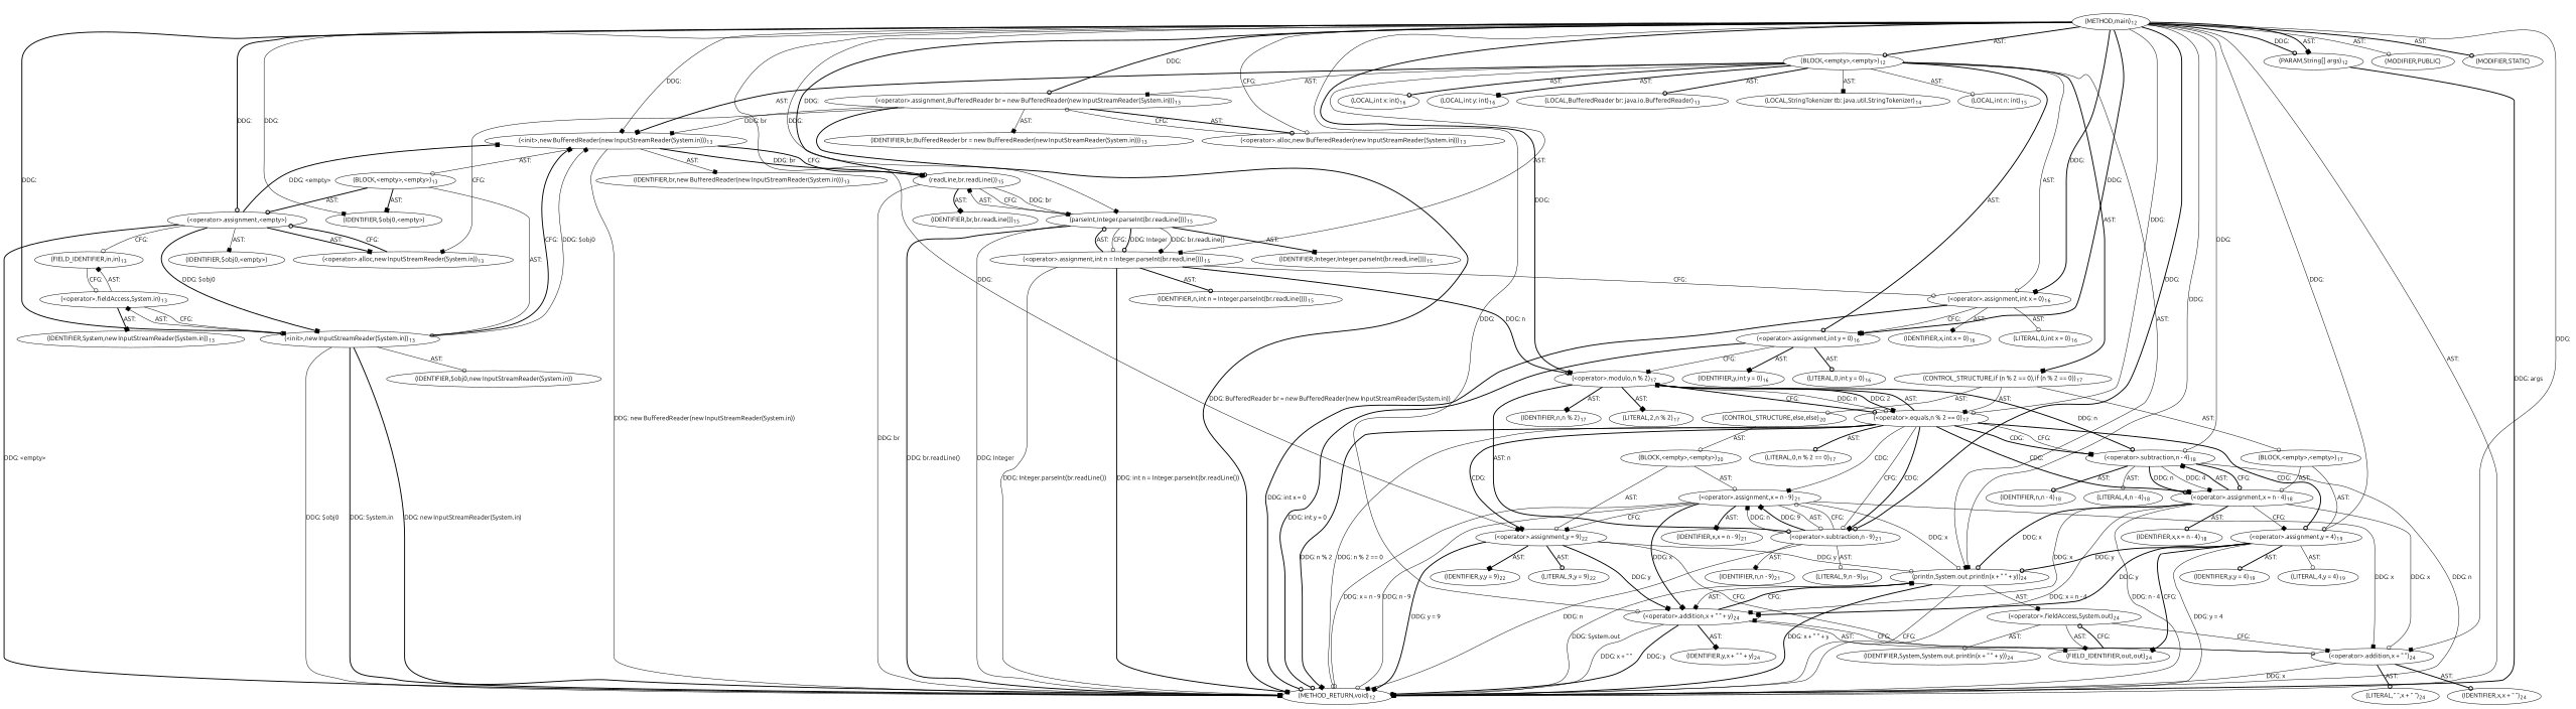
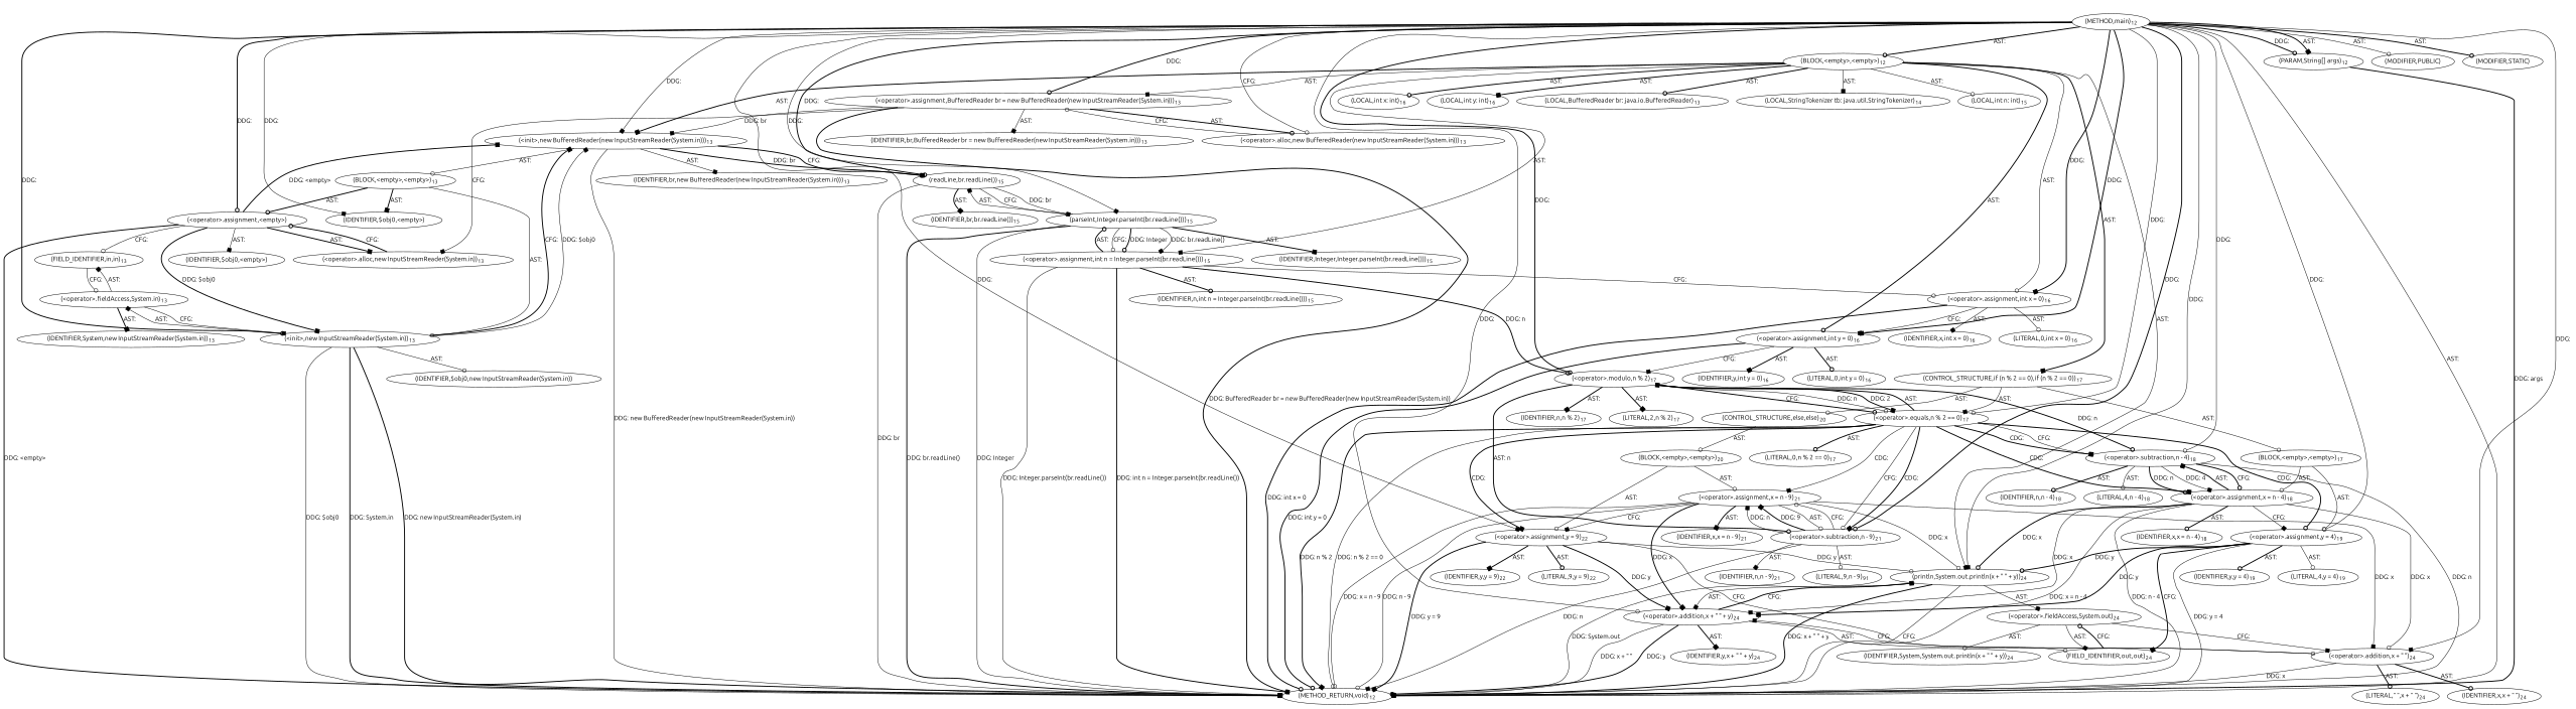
  digraph {
    fontname=Ubuntu
    node [fontname=Ubuntu]
    edge [arrowhead=box fontname=Ubuntu style=solid]
    n1 [label=<(METHOD,main)<SUB>12</SUB>>]
    n2 [label=<(PARAM,String[] args)<SUB>12</SUB>>]
    n3 [label=<(BLOCK,&lt;empty&gt;,&lt;empty&gt;)<SUB>12</SUB>>]
    n4 [label=<(&lt;operator&gt;.assignment,BufferedReader br = new BufferedReader(new InputStreamReader(System.in)))<SUB>13</SUB>>]
    n5 [label=<(&lt;operator&gt;.alloc,new BufferedReader(new InputStreamReader(System.in)))<SUB>13</SUB>>]
    n6 [label=<(&lt;init&gt;,new BufferedReader(new InputStreamReader(System.in)))<SUB>13</SUB>>]
    n7 [label=<(&lt;operator&gt;.assignment,&lt;empty&gt;)>]
    n8 [label=<(&lt;init&gt;,new InputStreamReader(System.in))<SUB>13</SUB>>]
    n9 [label=<(IDENTIFIER,$obj0,&lt;empty&gt;)>]
    n10 [label=<(parseInt,Integer.parseInt(br.readLine()))<SUB>15</SUB>>]
    n11 [label=<(readLine,br.readLine())<SUB>15</SUB>>]
    n12 [label=<(&lt;operator&gt;.assignment,int x = 0)<SUB>16</SUB>>]
    n13 [label=<(&lt;operator&gt;.assignment,int y = 0)<SUB>16</SUB>>]
    n14 [label=<(&lt;operator&gt;.equals,n % 2 == 0)<SUB>17</SUB>>]
    n15 [label=<(&lt;operator&gt;.modulo,n % 2)<SUB>17</SUB>>]
    n16 [label=<(&lt;operator&gt;.subtraction,n - 4)<SUB>18</SUB>>]
    n17 [label=<(&lt;operator&gt;.assignment,y = 4)<SUB>19</SUB>>]
    n18 [label=<(&lt;operator&gt;.subtraction,n - 9)<SUB>21</SUB>>]
    n19 [label=<(&lt;operator&gt;.assignment,y = 9)<SUB>22</SUB>>]
    n20 [label=<(println,System.out.println(x + &quot; &quot; + y))<SUB>24</SUB>>]
    n21 [label=<(&lt;operator&gt;.addition,x + &quot; &quot; + y)<SUB>24</SUB>>]
    n22 [label=<(&lt;operator&gt;.addition,x + &quot; &quot;)<SUB>24</SUB>>]
    n23 [label=<(MODIFIER,PUBLIC)>]
    n24 [label=<(MODIFIER,STATIC)>]
    n25 [label=<(METHOD_RETURN,void)<SUB>12</SUB>>]
    n26 [label=<(LOCAL,BufferedReader br: java.io.BufferedReader)<SUB>13</SUB>>]
    n27 [label=<(LOCAL,StringTokenizer tb: java.util.StringTokenizer)<SUB>14</SUB>>]
    n28 [label=<(LOCAL,int n: int)<SUB>15</SUB>>]
    n29 [label=<(&lt;operator&gt;.assignment,int n = Integer.parseInt(br.readLine()))<SUB>15</SUB>>]
    n30 [label=<(LOCAL,int x: int)<SUB>16</SUB>>]
    n31 [label=<(LOCAL,int y: int)<SUB>16</SUB>>]
    n32 [label=<(CONTROL_STRUCTURE,if (n % 2 == 0),if (n % 2 == 0))<SUB>17</SUB>>]
    n33 [label=<(IDENTIFIER,br,BufferedReader br = new BufferedReader(new InputStreamReader(System.in)))<SUB>13</SUB>>]
    n34 [label=<(&lt;operator&gt;.alloc,new InputStreamReader(System.in))<SUB>13</SUB>>]
    n35 [label=<(IDENTIFIER,br,new BufferedReader(new InputStreamReader(System.in)))<SUB>13</SUB>>]
    n36 [label=<(BLOCK,&lt;empty&gt;,&lt;empty&gt;)<SUB>13</SUB>>]
    n37 [label=<(IDENTIFIER,$obj0,&lt;empty&gt;)>]
    n38 [label=<(FIELD_IDENTIFIER,in,in)<SUB>13</SUB>>]
    n39 [label=<(IDENTIFIER,$obj0,new InputStreamReader(System.in))>]
    n40 [label=<(&lt;operator&gt;.fieldAccess,System.in)<SUB>13</SUB>>]
    n41 [label=<(IDENTIFIER,Integer,Integer.parseInt(br.readLine()))<SUB>15</SUB>>]
    n42 [label=<(IDENTIFIER,br,br.readLine())<SUB>15</SUB>>]
    n43 [label=<(IDENTIFIER,x,int x = 0)<SUB>16</SUB>>]
    n44 [label=<(LITERAL,0,int x = 0)<SUB>16</SUB>>]
    n45 [label=<(IDENTIFIER,y,int y = 0)<SUB>16</SUB>>]
    n46 [label=<(LITERAL,0,int y = 0)<SUB>16</SUB>>]
    n47 [label=<(LITERAL,0,n % 2 == 0)<SUB>17</SUB>>]
    n48 [label=<(&lt;operator&gt;.assignment,x = n - 4)<SUB>18</SUB>>]
    n49 [label=<(&lt;operator&gt;.assignment,x = n - 9)<SUB>21</SUB>>]
    n50 [label=<(IDENTIFIER,n,n % 2)<SUB>17</SUB>>]
    n51 [label=<(LITERAL,2,n % 2)<SUB>17</SUB>>]
    n52 [label=<(IDENTIFIER,n,n - 4)<SUB>18</SUB>>]
    n53 [label=<(LITERAL,4,n - 4)<SUB>18</SUB>>]
    n54 [label=<(IDENTIFIER,y,y = 4)<SUB>19</SUB>>]
    n55 [label=<(LITERAL,4,y = 4)<SUB>19</SUB>>]
    n56 [label=<(FIELD_IDENTIFIER,out,out)<SUB>24</SUB>>]
    n57 [label=<(IDENTIFIER,n,n - 9)<SUB>21</SUB>>]
    n58 [label=<(LITERAL,9,n - 9)<SUB>91</SUB>>]
    n59 [label=<(IDENTIFIER,y,y = 9)<SUB>22</SUB>>]
    n60 [label=<(LITERAL,9,y = 9)<SUB>22</SUB>>]
    n61 [label=<(&lt;operator&gt;.fieldAccess,System.out)<SUB>24</SUB>>]
    n62 [label=<(IDENTIFIER,y,x + &quot; &quot; + y)<SUB>24</SUB>>]
    n63 [label=<(IDENTIFIER,x,x + &quot; &quot;)<SUB>24</SUB>>]
    n64 [label=<(LITERAL,&quot; &quot;,x + &quot; &quot;)<SUB>24</SUB>>]
    n65 [label=<(IDENTIFIER,n,int n = Integer.parseInt(br.readLine()))<SUB>15</SUB>>]
    n66 [label=<(BLOCK,&lt;empty&gt;,&lt;empty&gt;)<SUB>17</SUB>>]
    n67 [label=<(CONTROL_STRUCTURE,else,else)<SUB>20</SUB>>]
    n68 [label=<(IDENTIFIER,System,new InputStreamReader(System.in))<SUB>13</SUB>>]
    n69 [label=<(BLOCK,&lt;empty&gt;,&lt;empty&gt;)<SUB>20</SUB>>]
    n70 [label=<(IDENTIFIER,x,x = n - 4)<SUB>18</SUB>>]
    n71 [label=<(IDENTIFIER,x,x = n - 9)<SUB>21</SUB>>]
    n72 [label=<(IDENTIFIER,System,System.out.println(x + &quot; &quot; + y))<SUB>24</SUB>>]
    n1 -> n2 [label="AST: " style=bold]
    n1 -> n2 [arrowhead=odot label="DDG: " style=bold]
    n1 -> n3 [arrowhead=odot label="AST: " style=bold]
    n1 -> n4 [arrowhead=odot label="DDG: " style=bold]
    n1 -> n5 [arrowhead=odot label="CFG: "]
    n1 -> n6 [label="DDG: "]
    n1 -> n7 [arrowhead=odot label="DDG: " style=bold]
    n1 -> n8 [arrowhead=odot label="DDG: " style=bold]
    n1 -> n9 [label="DDG: "]
    n1 -> n10 [label="DDG: "]
    n1 -> n11 [arrowhead=odot label="DDG: " style=bold]
    n1 -> n12 [label="DDG: " style=bold]
    n1 -> n13 [label="DDG: " style=bold]
    n1 -> n14 [arrowhead=odot label="DDG: "]
-   n1 -> n15 [label="DDG: " style=bold]
+   n1 -> n15 [arrowhead=odot label="DDG: " style=bold]
    n1 -> n16 [arrowhead=odot label="DDG: "]
    n1 -> n17 [arrowhead=odot label="DDG: "]
    n1 -> n18 [arrowhead=odot label="DDG: " style=bold]
    n1 -> n19 [label="DDG: "]
    n1 -> n20 [label="DDG: "]
    n1 -> n21 [arrowhead=odot label="DDG: "]
    n1 -> n22 [label="DDG: "]
    n1 -> n23 [arrowhead=odot label="AST: "]
    n1 -> n24 [arrowhead=odot label="AST: " style=bold]
    n1 -> n25 [arrowhead=odot label="AST: "]
    n2 -> n25 [label="DDG: args" style=bold]
    n3 -> n4 [label="AST: "]
    n3 -> n6 [label="AST: " style=bold]
    n3 -> n12 [arrowhead=odot label="AST: "]
    n3 -> n13 [arrowhead=odot label="AST: " style=bold]
    n3 -> n20 [label="AST: "]
    n3 -> n26 [arrowhead=odot label="AST: " style=bold]
    n3 -> n27 [label="AST: "]
    n3 -> n28 [arrowhead=odot label="AST: "]
    n3 -> n29 [label="AST: "]
    n3 -> n30 [arrowhead=odot label="AST: " style=bold]
    n3 -> n31 [label="AST: " style=bold]
    n3 -> n32 [label="AST: " style=bold]
    n4 -> n5 [arrowhead=odot label="AST: " style=bold]
    n4 -> n6 [label="DDG: br"]
    n4 -> n25 [arrowhead=odot label="DDG: BufferedReader br = new BufferedReader(new InputStreamReader(System.in))" style=bold]
    n4 -> n33 [label="AST: "]
    n4 -> n34 [label="CFG: "]
    n5 -> n4 [arrowhead=odot label="CFG: "]
    n6 -> n11 [arrowhead=odot label="CFG: " style=bold]
    n6 -> n11 [label="DDG: br" style=bold]
    n6 -> n25 [label="DDG: new BufferedReader(new InputStreamReader(System.in))"]
    n6 -> n35 [label="AST: "]
    n6 -> n36 [arrowhead=odot label="AST: "]
    n7 -> n6 [label="DDG: &lt;empty&gt;" style=bold]
    n7 -> n8 [label="DDG: $obj0" style=bold]
    n7 -> n25 [label="DDG: &lt;empty&gt;" style=bold]
    n7 -> n34 [label="AST: " style=bold]
    n7 -> n37 [label="AST: "]
    n7 -> n38 [arrowhead=odot label="CFG: "]
    n8 -> n6 [label="CFG: " style=bold]
    n8 -> n6 [label="DDG: $obj0"]
    n8 -> n25 [arrowhead=odot label="DDG: $obj0"]
    n8 -> n25 [label="DDG: System.in" style=bold]
    n8 -> n25 [label="DDG: new InputStreamReader(System.in)" style=bold]
    n8 -> n39 [arrowhead=odot label="AST: "]
    n8 -> n40 [label="AST: "]
    n10 -> n11 [label="AST: "]
    n10 -> n25 [label="DDG: br.readLine()" style=bold]
    n10 -> n25 [label="DDG: Integer"]
    n10 -> n29 [arrowhead=odot label="CFG: "]
    n10 -> n29 [arrowhead=odot label="DDG: Integer" style=bold]
    n10 -> n29 [label="DDG: br.readLine()"]
    n10 -> n41 [label="AST: " style=bold]
    n11 -> n10 [arrowhead=odot label="CFG: "]
    n11 -> n10 [label="DDG: br"]
    n11 -> n25 [label="DDG: br"]
    n11 -> n42 [label="AST: " style=bold]
    n12 -> n13 [label="CFG: "]
    n12 -> n25 [arrowhead=odot label="DDG: int x = 0" style=bold]
    n12 -> n43 [label="AST: "]
    n12 -> n44 [arrowhead=odot label="AST: "]
    n13 -> n15 [label="CFG: "]
    n13 -> n25 [arrowhead=odot label="DDG: int y = 0" style=bold]
    n13 -> n45 [label="AST: " style=bold]
    n13 -> n46 [arrowhead=odot label="AST: " style=bold]
    n14 -> n15 [label="AST: " style=bold]
    n14 -> n16 [label="CFG: "]
    n14 -> n16 [label="CDG: " style=bold]
    n14 -> n17 [arrowhead=odot label="CDG: " style=bold]
    n14 -> n18 [arrowhead=odot label="CFG: "]
    n14 -> n18 [label="CDG: " style=bold]
    n14 -> n19 [label="CDG: " style=bold]
    n14 -> n25 [label="DDG: n % 2" style=bold]
    n14 -> n25 [arrowhead=odot label="DDG: n % 2 == 0"]
    n14 -> n47 [arrowhead=odot label="AST: " style=bold]
    n14 -> n48 [label="CDG: " style=bold]
    n14 -> n49 [label="CDG: "]
    n15 -> n14 [arrowhead=odot label="CFG: " style=bold]
    n15 -> n14 [arrowhead=odot label="DDG: n"]
    n15 -> n14 [label="DDG: 2" style=bold]
    n15 -> n16 [arrowhead=odot label="DDG: n" style=bold]
    n15 -> n18 [arrowhead=odot label="AST: n" style=bold]
    n15 -> n50 [label="AST: " style=bold]
    n15 -> n51 [label="AST: " style=bold]
    n16 -> n25 [arrowhead=odot label="DDG: n"]
    n16 -> n48 [arrowhead=odot label="CFG: " style=bold]
    n16 -> n48 [arrowhead=odot label="DDG: n" style=bold]
    n16 -> n48 [label="DDG: 4"]
    n16 -> n52 [arrowhead=odot label="AST: " style=bold]
    n16 -> n53 [arrowhead=odot label="AST: "]
    n17 -> n20 [arrowhead=odot label="DDG: y" style=bold]
    n17 -> n21 [label="DDG: y" style=bold]
    n17 -> n25 [arrowhead=odot label="DDG: y = 4"]
    n17 -> n54 [arrowhead=odot label="AST: " style=bold]
    n17 -> n55 [arrowhead=odot label="AST: "]
    n17 -> n56 [label="CFG: " style=bold]
    n18 -> n25 [label="DDG: n"]
    n18 -> n49 [arrowhead=odot label="CFG: "]
    n18 -> n49 [label="DDG: n"]
    n18 -> n49 [label="DDG: 9" style=bold]
    n18 -> n57 [label="AST: "]
    n18 -> n58 [arrowhead=odot label="AST: "]
    n19 -> n20 [arrowhead=odot label="DDG: y"]
    n19 -> n21 [label="DDG: y" style=bold]
    n19 -> n25 [label="DDG: y = 9" style=bold]
-   n19 -> n56 [label="CFG: "]
+   n19 -> n56 [arrowhead=odot label="CFG: "]
    n19 -> n59 [label="AST: " style=bold]
    n19 -> n60 [arrowhead=odot label="AST: " style=bold]
    n20 -> n21 [label="AST: "]
    n20 -> n25 [label="CFG: "]
    n20 -> n25 [label="DDG: System.out"]
    n20 -> n25 [arrowhead=odot label="DDG: x + &quot; &quot; + y" style=bold]
    n20 -> n61 [label="AST: "]
    n21 -> n20 [label="CFG: " style=bold]
    n21 -> n22 [arrowhead=odot label="AST: "]
    n21 -> n25 [label="DDG: x + &quot; &quot;"]
    n21 -> n25 [arrowhead=odot label="DDG: y" style=bold]
    n21 -> n62 [label="AST: " style=bold]
    n22 -> n21 [label="CFG: "]
    n22 -> n25 [arrowhead=odot label="DDG: x"]
    n22 -> n63 [arrowhead=odot label="AST: " style=bold]
    n22 -> n64 [arrowhead=odot label="AST: " style=bold]
    n29 -> n10 [arrowhead=odot label="AST: " style=bold]
    n29 -> n12 [arrowhead=odot label="CFG: "]
    n29 -> n15 [arrowhead=odot label="DDG: n" style=bold]
    n29 -> n25 [arrowhead=odot label="DDG: Integer.parseInt(br.readLine())"]
    n29 -> n25 [label="DDG: int n = Integer.parseInt(br.readLine())" style=bold]
    n29 -> n65 [arrowhead=odot label="AST: " style=bold]
    n32 -> n14 [label="AST: "]
    n32 -> n66 [arrowhead=odot label="AST: "]
    n32 -> n67 [arrowhead=odot label="AST: "]
    n34 -> n7 [arrowhead=odot label="CFG: " style=bold]
    n36 -> n7 [arrowhead=odot label="AST: " style=bold]
    n36 -> n8 [arrowhead=odot label="AST: "]
    n36 -> n9 [label="AST: " style=bold]
    n38 -> n40 [arrowhead=odot label="CFG: "]
    n40 -> n8 [label="CFG: "]
    n40 -> n38 [label="AST: "]
    n40 -> n68 [label="AST: " style=bold]
    n48 -> n16 [label="AST: " style=bold]
    n48 -> n17 [label="CFG: "]
    n48 -> n20 [arrowhead=odot label="DDG: x" style=bold]
    n48 -> n21 [label="DDG: x"]
    n48 -> n22 [arrowhead=odot label="DDG: x"]
    n48 -> n25 [arrowhead=odot label="DDG: n - 4"]
    n48 -> n25 [label="DDG: x = n - 4"]
    n48 -> n70 [arrowhead=odot label="AST: " style=bold]
    n49 -> n18 [arrowhead=odot label="AST: "]
    n49 -> n19 [label="CFG: "]
    n49 -> n20 [arrowhead=odot label="DDG: x"]
    n49 -> n21 [label="DDG: x" style=bold]
    n49 -> n22 [label="DDG: x"]
    n49 -> n25 [arrowhead=odot label="DDG: n - 9"]
    n49 -> n25 [arrowhead=odot label="DDG: x = n - 9"]
    n49 -> n71 [label="AST: " style=bold]
    n56 -> n61 [arrowhead=odot label="CFG: " style=bold]
    n61 -> n22 [label="CFG: "]
    n61 -> n56 [label="AST: "]
    n61 -> n72 [arrowhead=odot label="AST: "]
    n66 -> n17 [arrowhead=odot label="AST: "]
    n66 -> n48 [arrowhead=odot label="AST: "]
    n67 -> n69 [arrowhead=odot label="AST: "]
    n69 -> n19 [arrowhead=odot label="AST: "]
    n69 -> n49 [arrowhead=odot label="AST: "]
  }
